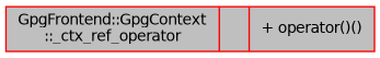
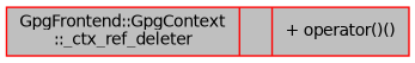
  digraph {
    rankdir=LR
-   n1 [color=red fillcolor=grey75 fontcolor=black fontname=Helvetica fontsize=10 height=0.2 label="{GpgFrontend::GpgContext\l::_ctx_ref_operator\n||+ operator()()\l}" shape=record style=filled width=0.4]
+   n1 [color=red fillcolor=grey75 fontcolor=black fontname=Helvetica fontsize=10 height=0.2 label="{GpgFrontend::GpgContext\l::_ctx_ref_deleter\n||+ operator()()\l}" shape=record style=filled width=0.4]
  }
